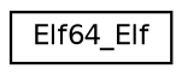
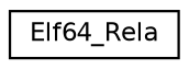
  digraph {
    rankdir=LR
-   n1 [color=black fillcolor=white fontname=Helvetica fontsize=10 height=0.2 label=Elf64_Elf shape=record style=filled width=0.4]
+   n1 [color=black fillcolor=white fontname=Helvetica fontsize=10 height=0.2 label=Elf64_Rela shape=record style=filled width=0.4]
  }
